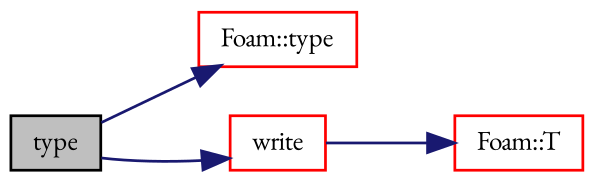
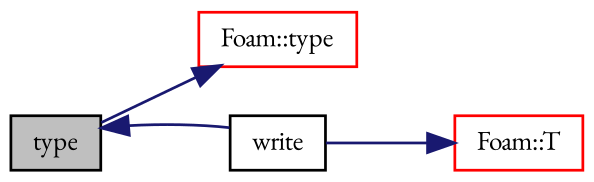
  digraph {
    fontname="EB Garamond"
    rankdir=LR
    node [color=black fontname="EB Garamond" fontsize=10 shape=record]
    edge [color=midnightblue fontname="EB Garamond" fontsize=10 labelfontname=FreeSans labelfontsize=10 style=solid]
    n1 [fillcolor=grey75 fontcolor=black height=0.2 label=type style=filled width=0.4]
    n2 [color=red height=0.2 label="Foam::type" width=0.4]
-   n3 [color=red height=0.2 label=write width=0.4]
+   n3 [height=0.2 label=write width=0.4]
    n4 [color=red height=0.2 label="Foam::T" width=0.4]
    n1 -> n2
-   n1 -> n3
+   n3 -> n1
    n3 -> n4
  }
